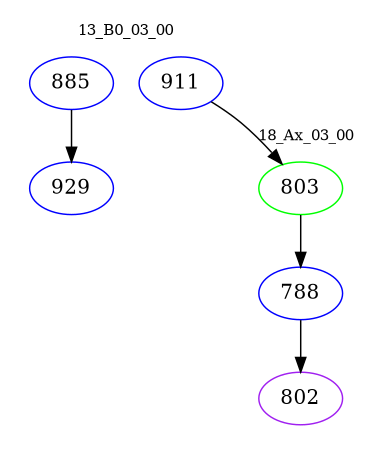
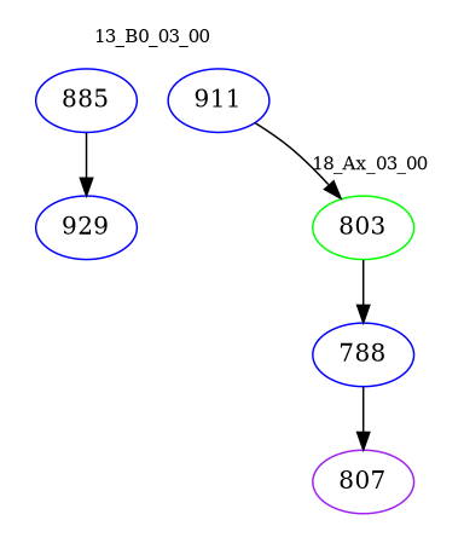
  digraph {
    node [color=blue]
    edge [color=black]
    n1 [color=green label=803]
    n2 [label=788]
-   n3 [color=purple label=802]
+   n3 [color=purple label=807]
    n4 [label=911]
    n5 [label=885]
    n6 [label=929]
    subgraph cluster_1 {
      color=white
      fontsize=10
      label="18_Ax_03_00"
      n1
      n2
      n3
    }
    subgraph cluster_2 {
      color=white
      fontsize=10
      label="13_B0_03_00"
      n4
      n5
      n6
    }
    n1 -> n2
    n2 -> n3
    n4 -> n1
    n5 -> n6
  }
